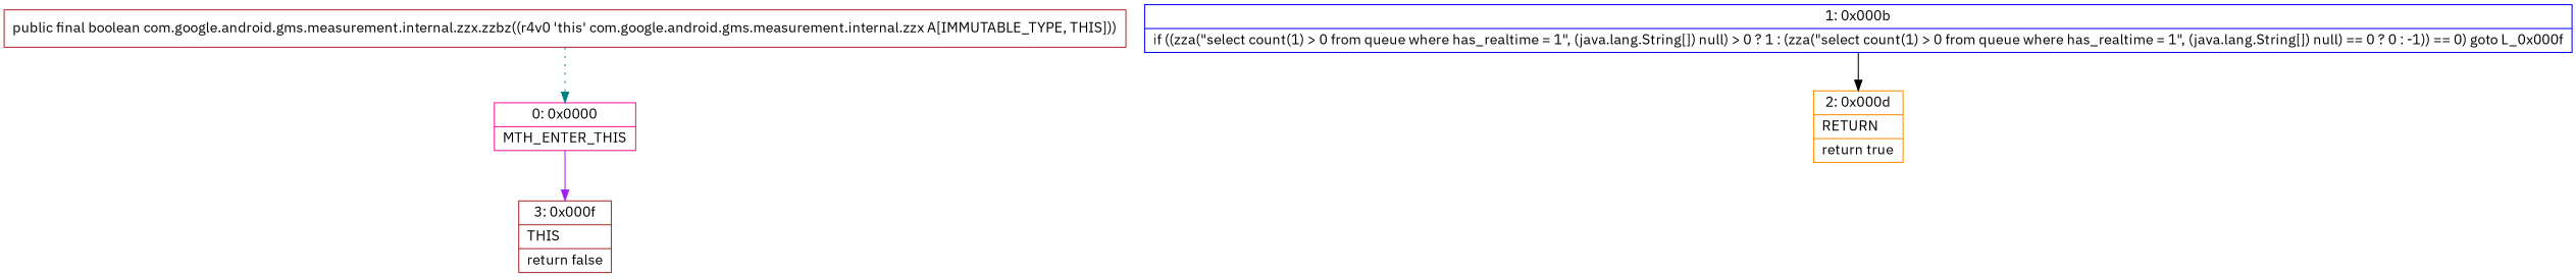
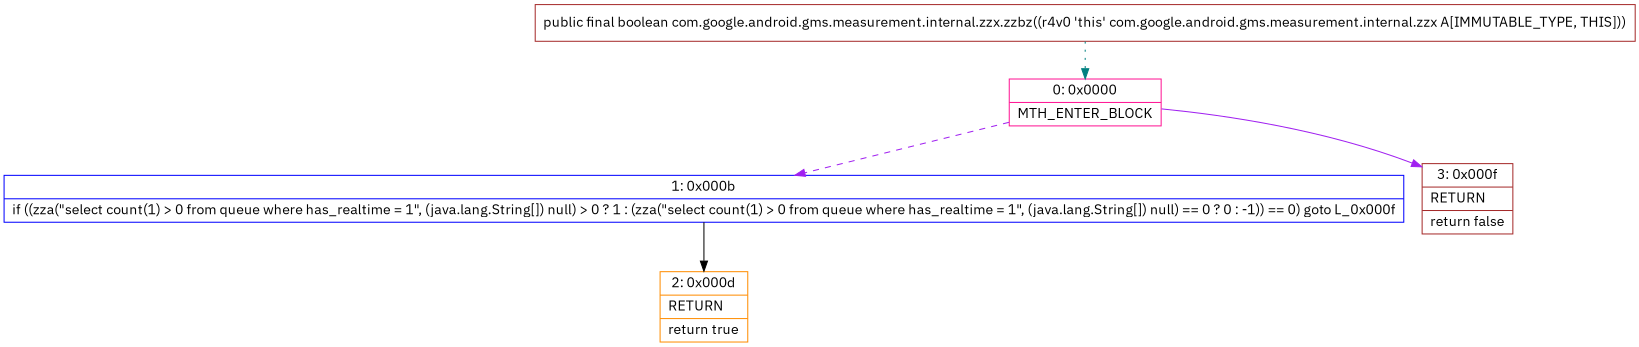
  digraph {
    fontname="IBM Plex Sans"
    node [color=brown fontname="IBM Plex Sans" shape=record]
    edge [color=purple fontname="IBM Plex Sans" style=solid]
-   n1 [color=deeppink label="{0\:\ 0x0000|MTH_ENTER_THIS\l}"]
+   n1 [color=deeppink label="{0\:\ 0x0000|MTH_ENTER_BLOCK\l}"]
    n2 [color=blue label="{1\:\ 0x000b|if ((zza(\"select count(1) \> 0 from queue where has_realtime = 1\", (java.lang.String[]) null) \> 0 ? 1 : (zza(\"select count(1) \> 0 from queue where has_realtime = 1\", (java.lang.String[]) null) == 0 ? 0 : \-1)) == 0) goto L_0x000f\l}"]
-   n3 [label="{3\:\ 0x000f|THIS\l|return false\l}"]
+   n3 [label="{3\:\ 0x000f|RETURN\l|return false\l}"]
    n4 [color=darkorange label="{2\:\ 0x000d|RETURN\l|return true\l}"]
    n5 [label="{public final boolean com.google.android.gms.measurement.internal.zzx.zzbz((r4v0 'this' com.google.android.gms.measurement.internal.zzx A[IMMUTABLE_TYPE, THIS])) }"]
+   n1 -> n2 [style=dashed]
    n1 -> n3
    n2 -> n4 [color=black]
    n5 -> n1 [color=teal style=dotted]
  }
